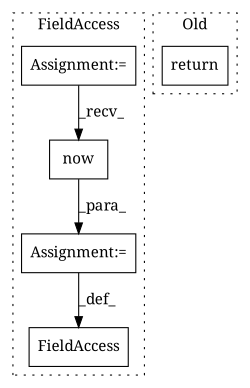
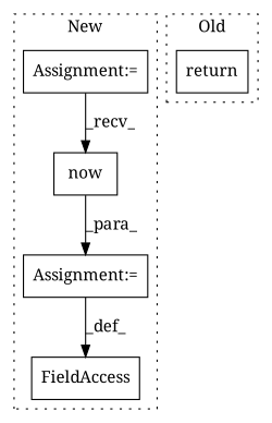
  digraph {
    fontname="Noto Serif"
    node [a=7 shape=box fontname="Noto Serif"]
    edge [fontname="Noto Serif"]
    n1 [a=32 l=5 label=now s=7347]
    n2 [l=8 label="Assignment:=" s=7171]
    n3 [l=1 label="Assignment:=" s=7337]
    n4 [a=22 l=21 label=FieldAccess s=7316]
    n5 [a=41 l=7 label=return s=7085]
    subgraph cluster_1 {
-     label=FieldAccess
+     label=New
      style=dotted
      n1
      n2
      n3
      n4
    }
    subgraph cluster_2 {
      label=Old
      style=dotted
      n5
    }
    n1 -> n3 [label=_para_]
    n2 -> n1 [label=_recv_]
    n3 -> n4 [label=_def_]
  }
